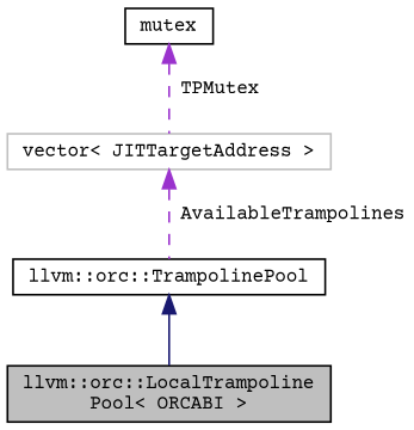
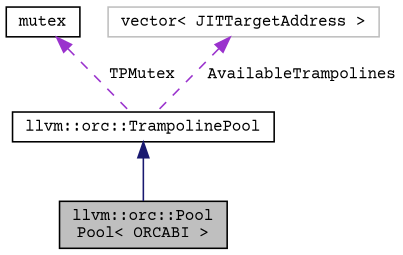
  digraph {
    fontname="Courier Prime"
    node [color=black fontname="Courier Prime" fontsize=10 shape=record]
    edge [color=darkorchid3 dir=back fontname="Courier Prime" fontsize=10 labelfontname=Helvetica labelfontsize=10 style=dashed]
-   n1 [fillcolor=grey75 fontcolor=black height=0.2 label="llvm::orc::LocalTrampoline\lPool\< ORCABI \>" style=filled width=0.4]
+   n1 [fillcolor=grey75 fontcolor=black height=0.2 label="llvm::orc::Pool\lPool\< ORCABI \>" style=filled width=0.4]
    n2 [height=0.2 label="llvm::orc::TrampolinePool" width=0.4]
    n3 [height=0.2 label=mutex width=0.4]
    n4 [color=grey75 height=0.2 label="vector\< JITTargetAddress \>" width=0.4]
    n2 -> n1 [color=midnightblue style=solid]
-   n3 -> n4 [label=" TPMutex"]
+   n3 -> n2 [label=" TPMutex"]
    n4 -> n2 [label=" AvailableTrampolines"]
  }
